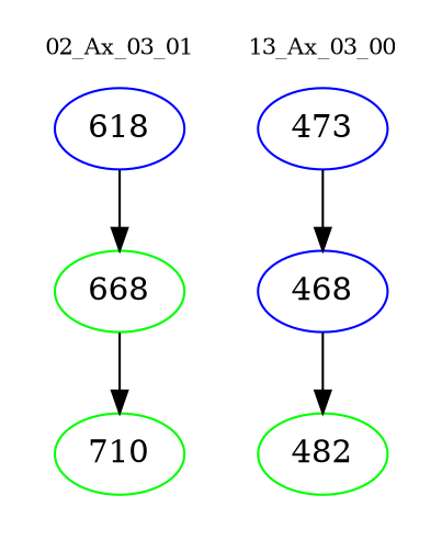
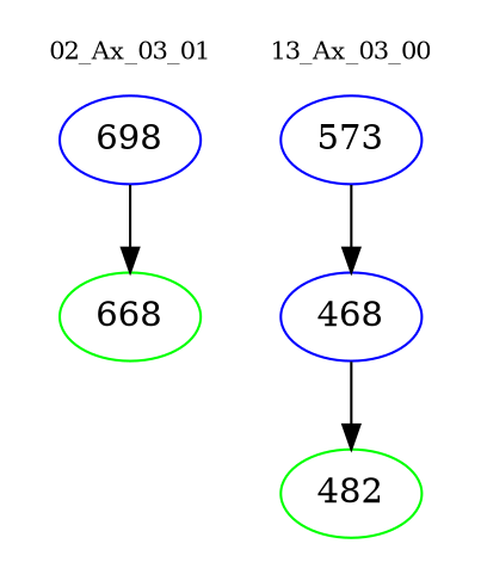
  digraph {
    node [color=blue]
    edge [color=black]
-   n1 [label=618]
+   n1 [label=698]
    n2 [color=green label=668]
-   n3 [color=green label=710]
-   n4 [label=473]
+   n4 [label=573]
    n5 [label=468]
    n6 [color=green label=482]
    subgraph cluster_1 {
      color=white
      fontsize=10
      label="02_Ax_03_01"
      n1
      n2
-     n3
    }
    subgraph cluster_2 {
      color=white
      fontsize=10
      label="13_Ax_03_00"
      n4
      n5
      n6
    }
    n1 -> n2
-   n2 -> n3
    n4 -> n5
    n5 -> n6
  }
